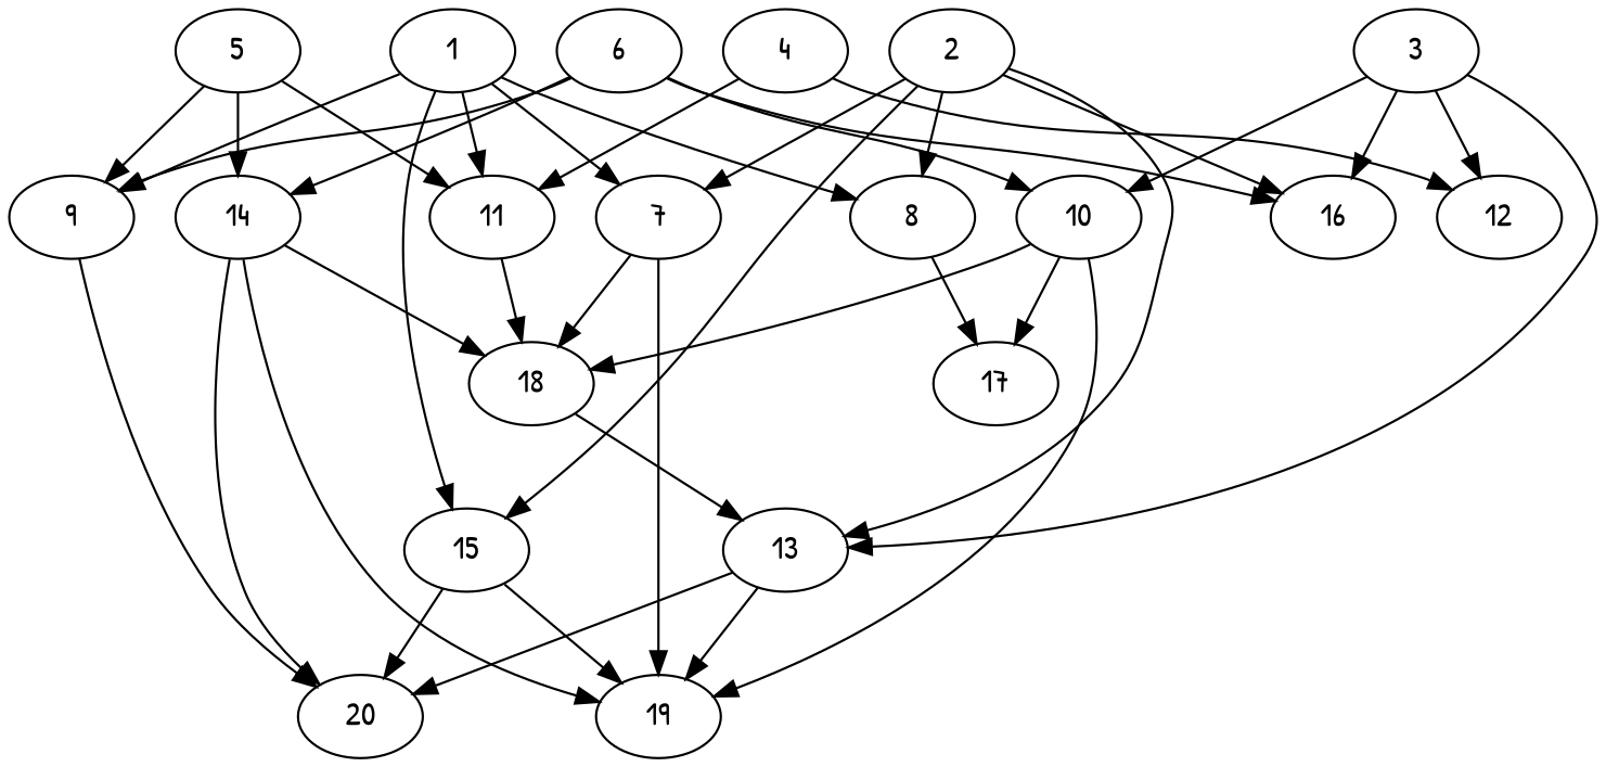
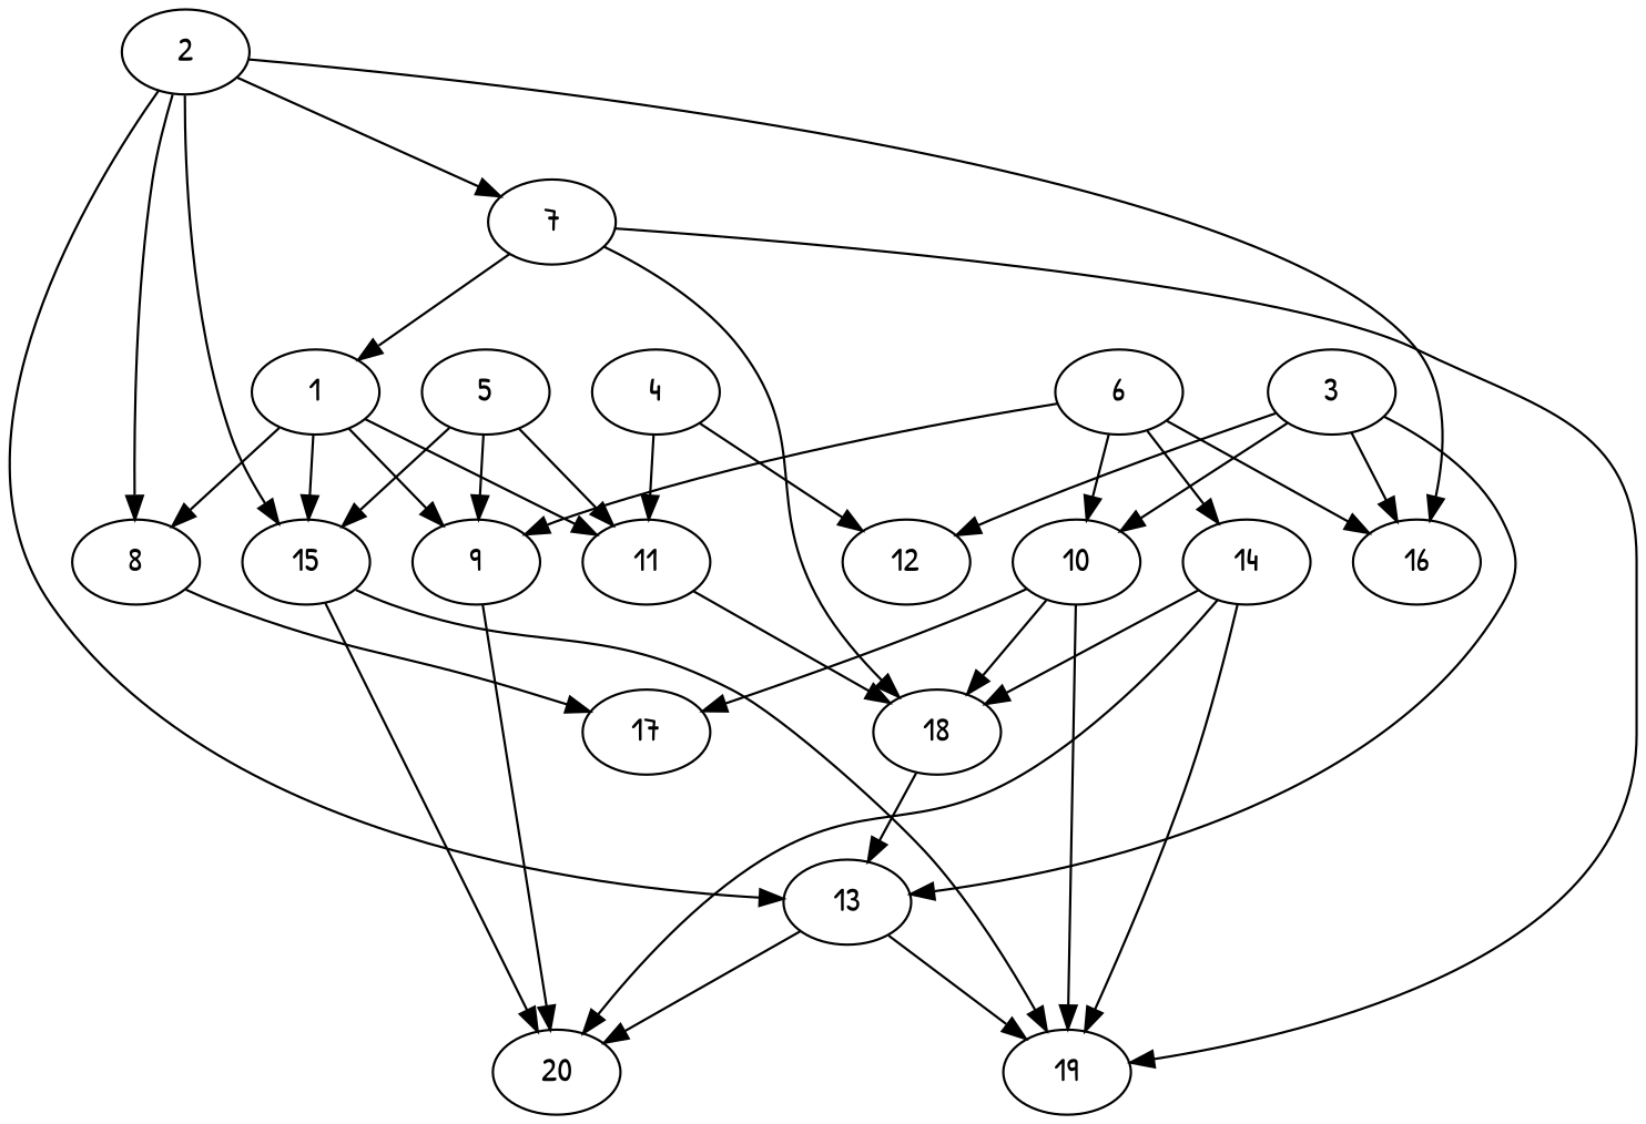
  digraph {
    fontname="Patrick Hand"
    node [alpha=0.16 fontname="Patrick Hand"]
    edge [fontname="Patrick Hand"]
    1 [expect_size=39686144]
    7 [expect_size=51652608]
    8 [alpha=0.03 expect_size=32501760]
    9 [alpha=0.02 expect_size=37716992]
    11 [alpha=0.05 expect_size=44523520]
    15 [alpha=0.02 expect_size=10728448]
    18 [alpha=0.06 expect_size=51622912]
    19 [alpha=0.01 expect_size=10411008]
    17 [alpha=0.11 expect_size=14658560]
    20 [alpha=0.20 expect_size=15117312]
    13 [expect_size=18600960]
    2 [alpha=0.13 expect_size=47646720]
    16 [alpha=0.06 expect_size=45887488]
    3 [alpha=0.17 expect_size=41452544]
    10 [alpha=0.12 expect_size=27749376]
    12 [alpha=0.05 expect_size=35817472]
    4 [alpha=0.19 expect_size=16625664]
    5 [alpha=0.15 expect_size=49296384]
    6 [alpha=0.07 expect_size=31522816]
    14 [alpha=0.11 expect_size=11980800]
-   1 -> 7
+   7 -> 1
    1 -> 8
    1 -> 9
    1 -> 11
    1 -> 15
    7 -> 18
    7 -> 19
    8 -> 17
    9 -> 20
    11 -> 18
    15 -> 19
    15 -> 20
    18 -> 13
    13 -> 19
    13 -> 20
    2 -> 7
    2 -> 8
    2 -> 15
    2 -> 13
    2 -> 16
    3 -> 13
    3 -> 16
    3 -> 10
    3 -> 12
    10 -> 18
    10 -> 19
    10 -> 17
    4 -> 11
    4 -> 12
    5 -> 9
    5 -> 11
-   5 -> 14
+   5 -> 15
    6 -> 9
    6 -> 16
    6 -> 10
    6 -> 14
    14 -> 18
    14 -> 19
    14 -> 20
  }
